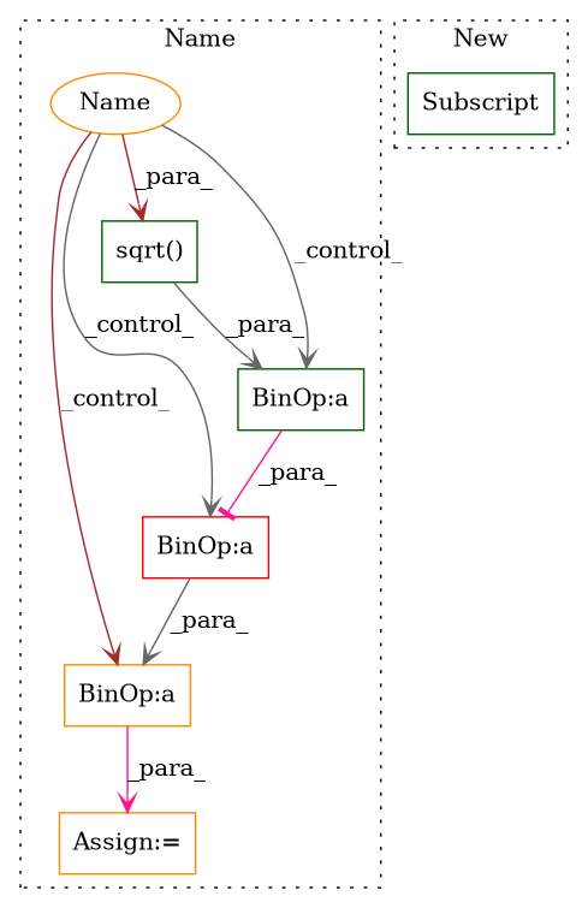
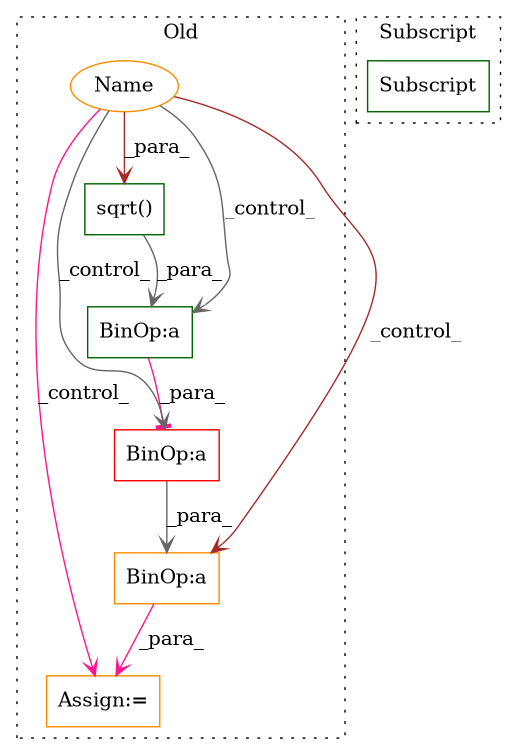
  digraph {
    node [a=82 color=darkgreen l=3 shape=box]
    edge [arrowhead=vee color=gray40]
    n1 [a=75 l="8,1" label="sqrt()" s="4074,4083"]
    n2 [a=68 color=darkorange label="Assign:=" s=4018]
    n3 [color=darkorange l=63 label="BinOp:a" s=4041]
    n4 [label="BinOp:a" s=4071]
    n5 [color=red l=19 label="BinOp:a" s=4043]
    n6 [a=87 color=darkorange l=14 label=Name s=3521 shape=ellipse]
    n7 [a=63 l="4,0" label=Subscript s="3320,0"]
    subgraph cluster_1 {
-     label=Name
+     label=Old
      style=dotted
      n1
      n2
      n3
      n4
      n5
      n6
    }
    subgraph cluster_2 {
-     label=New
+     label=Subscript
      style=dotted
      n7
    }
    n1 -> n4 [label=_para_]
    n3 -> n2 [color=deeppink label=_para_]
    n4 -> n5 [arrowhead=tee color=deeppink label=_para_]
    n5 -> n3 [label=_para_]
    n6 -> n1 [color=brown label=_para_]
+   n6 -> n2 [color=deeppink label=_control_]
    n6 -> n3 [color=brown label=_control_]
    n6 -> n4 [label=_control_]
    n6 -> n5 [label=_control_]
  }
